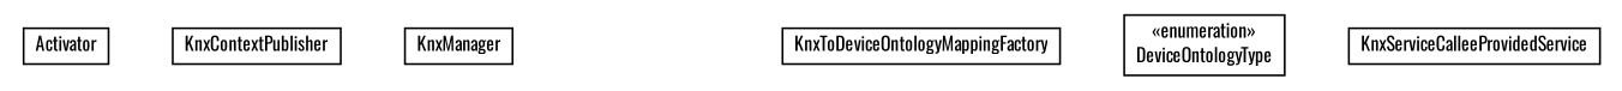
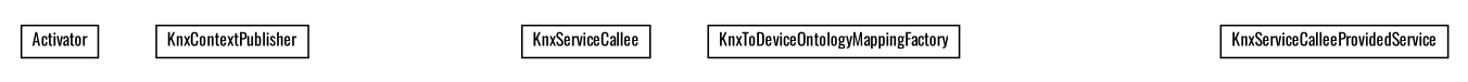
  digraph {
    nodesep=0.25
    ranksep=0.5
    fontname=Oswald
    node [fontcolor=black fontname=Oswald fontsize=10.0 shape=plaintext]
    n1 [label=<<table title="org.universAAL.lddi.knx.exporter.Activator" border="0" cellborder="1" cellspacing="0" cellpadding="2" port="p" href="./Activator.html"> 		<tr><td><table border="0" cellspacing="0" cellpadding="1"> <tr><td align="center" balign="center"> Activator </td></tr> 		</table></td></tr> 		</table>>]
    n2 [label=<<table title="org.universAAL.lddi.knx.exporter.KnxContextPublisher" border="0" cellborder="1" cellspacing="0" cellpadding="2" port="p" href="./KnxContextPublisher.html"> 		<tr><td><table border="0" cellspacing="0" cellpadding="1"> <tr><td align="center" balign="center"> KnxContextPublisher </td></tr> 		</table></td></tr> 		</table>>]
-   n3 [label=<<table title="org.universAAL.lddi.knx.exporter.KnxManager" border="0" cellborder="1" cellspacing="0" cellpadding="2" port="p" href="./KnxManager.html"> 		<tr><td><table border="0" cellspacing="0" cellpadding="1"> <tr><td align="center" balign="center"> KnxManager </td></tr> 		</table></td></tr> 		</table>>]
+   n4 [label=<<table title="org.universAAL.lddi.knx.exporter.KnxServiceCallee" border="0" cellborder="1" cellspacing="0" cellpadding="2" port="p" href="./KnxServiceCallee.html"> 		<tr><td><table border="0" cellspacing="0" cellpadding="1"> <tr><td align="center" balign="center"> KnxServiceCallee </td></tr> 		</table></td></tr> 		</table>>]
    n5 [label=<<table title="org.universAAL.lddi.knx.exporter.KnxToDeviceOntologyMappingFactory" border="0" cellborder="1" cellspacing="0" cellpadding="2" port="p" href="./KnxToDeviceOntologyMappingFactory.html"> 		<tr><td><table border="0" cellspacing="0" cellpadding="1"> <tr><td align="center" balign="center"> KnxToDeviceOntologyMappingFactory </td></tr> 		</table></td></tr> 		</table>>]
-   n6 [label=<<table title="org.universAAL.lddi.knx.exporter.KnxToDeviceOntologyMappingFactory.DeviceOntologyType" border="0" cellborder="1" cellspacing="0" cellpadding="2" port="p" href="./KnxToDeviceOntologyMappingFactory.DeviceOntologyType.html"> 		<tr><td><table border="0" cellspacing="0" cellpadding="1"> <tr><td align="center" balign="center"> &#171;enumeration&#187; </td></tr> <tr><td align="center" balign="center"> DeviceOntologyType </td></tr> 		</table></td></tr> 		</table>>]
    n7 [label=<<table title="org.universAAL.lddi.knx.exporter.KnxServiceCalleeProvidedService" border="0" cellborder="1" cellspacing="0" cellpadding="2" port="p" href="./KnxServiceCalleeProvidedService.html"> 		<tr><td><table border="0" cellspacing="0" cellpadding="1"> <tr><td align="center" balign="center"> KnxServiceCalleeProvidedService </td></tr> 		</table></td></tr> 		</table>>]
  }
